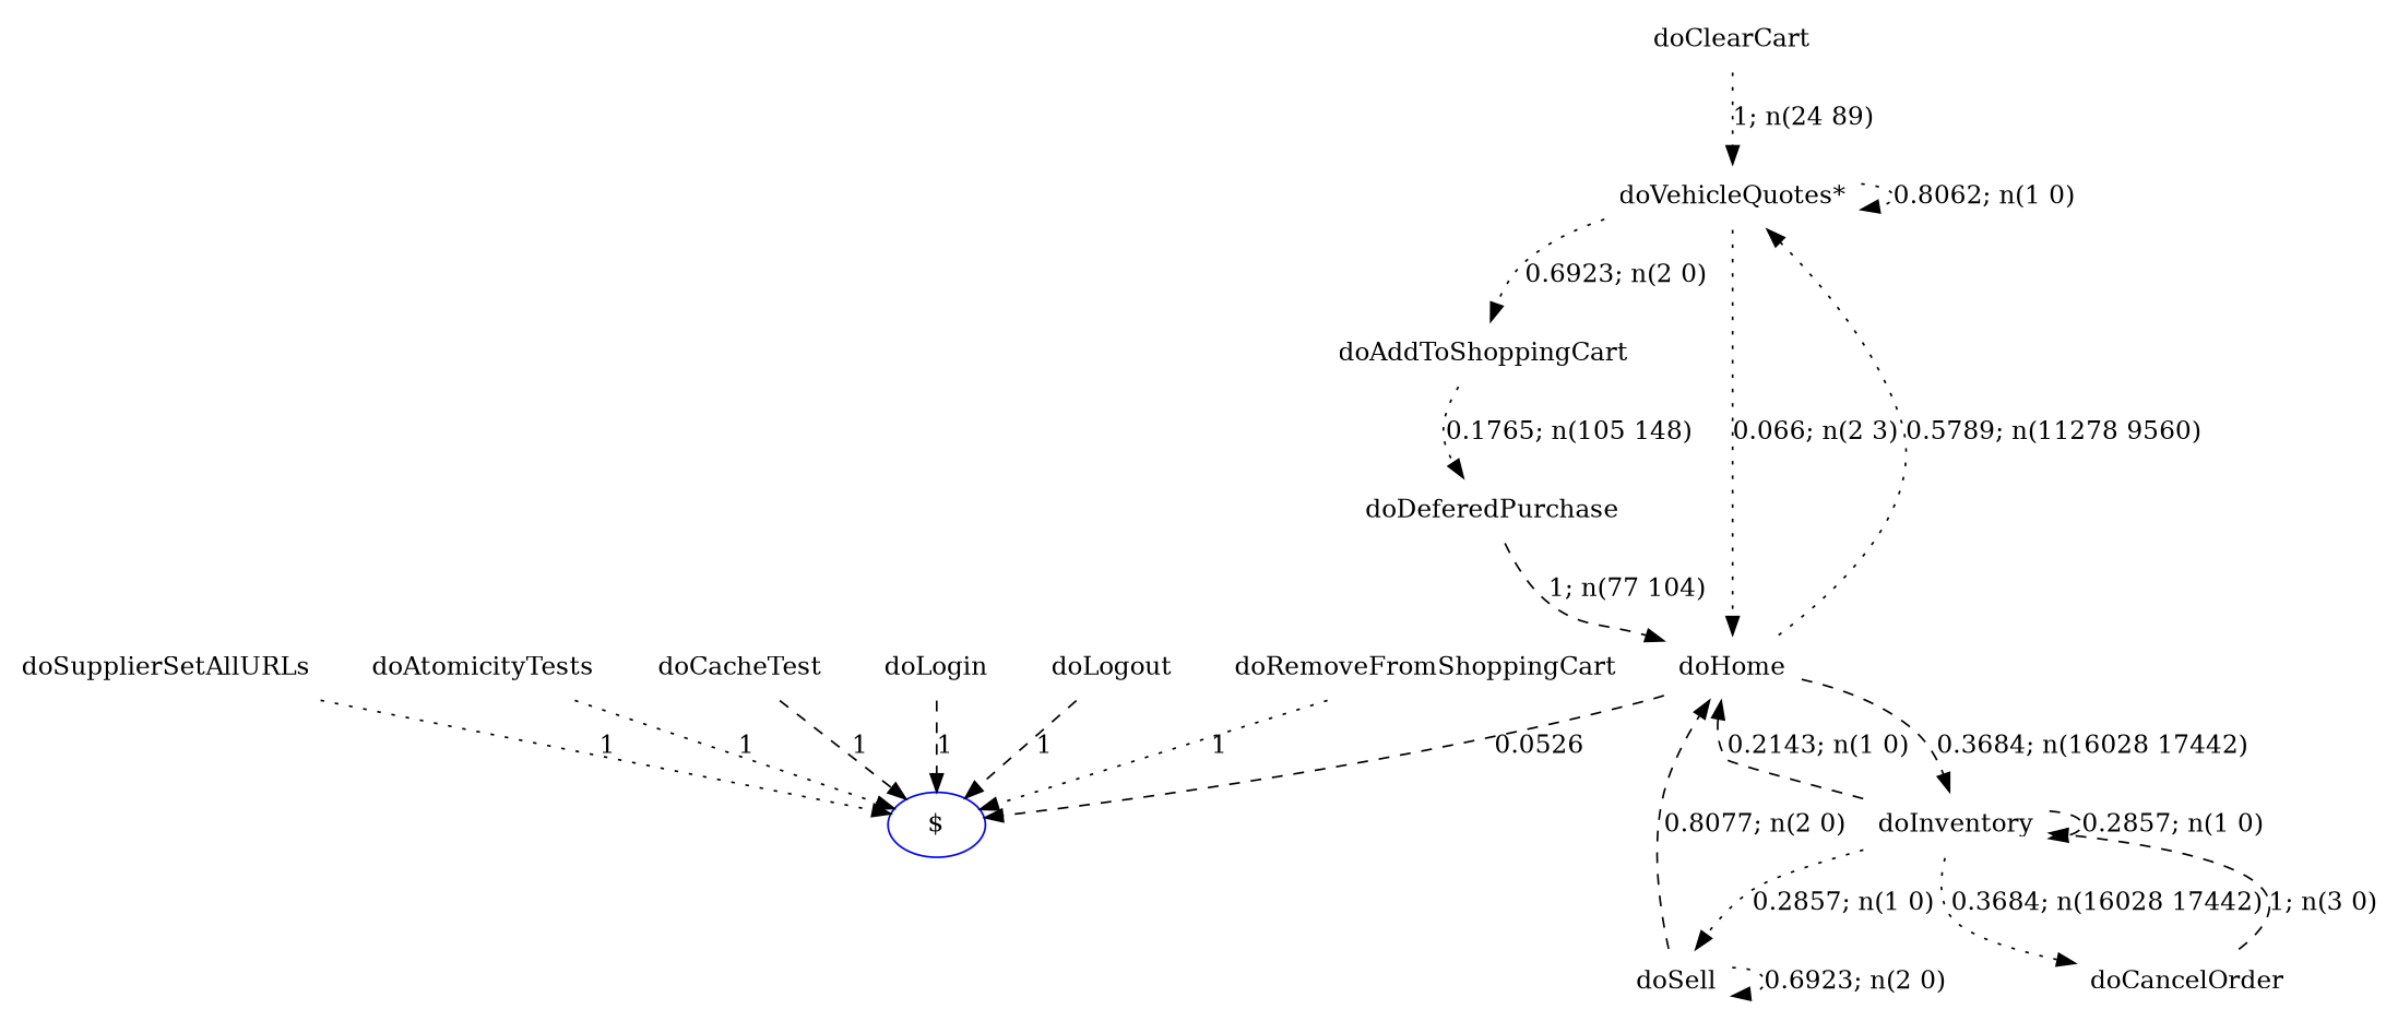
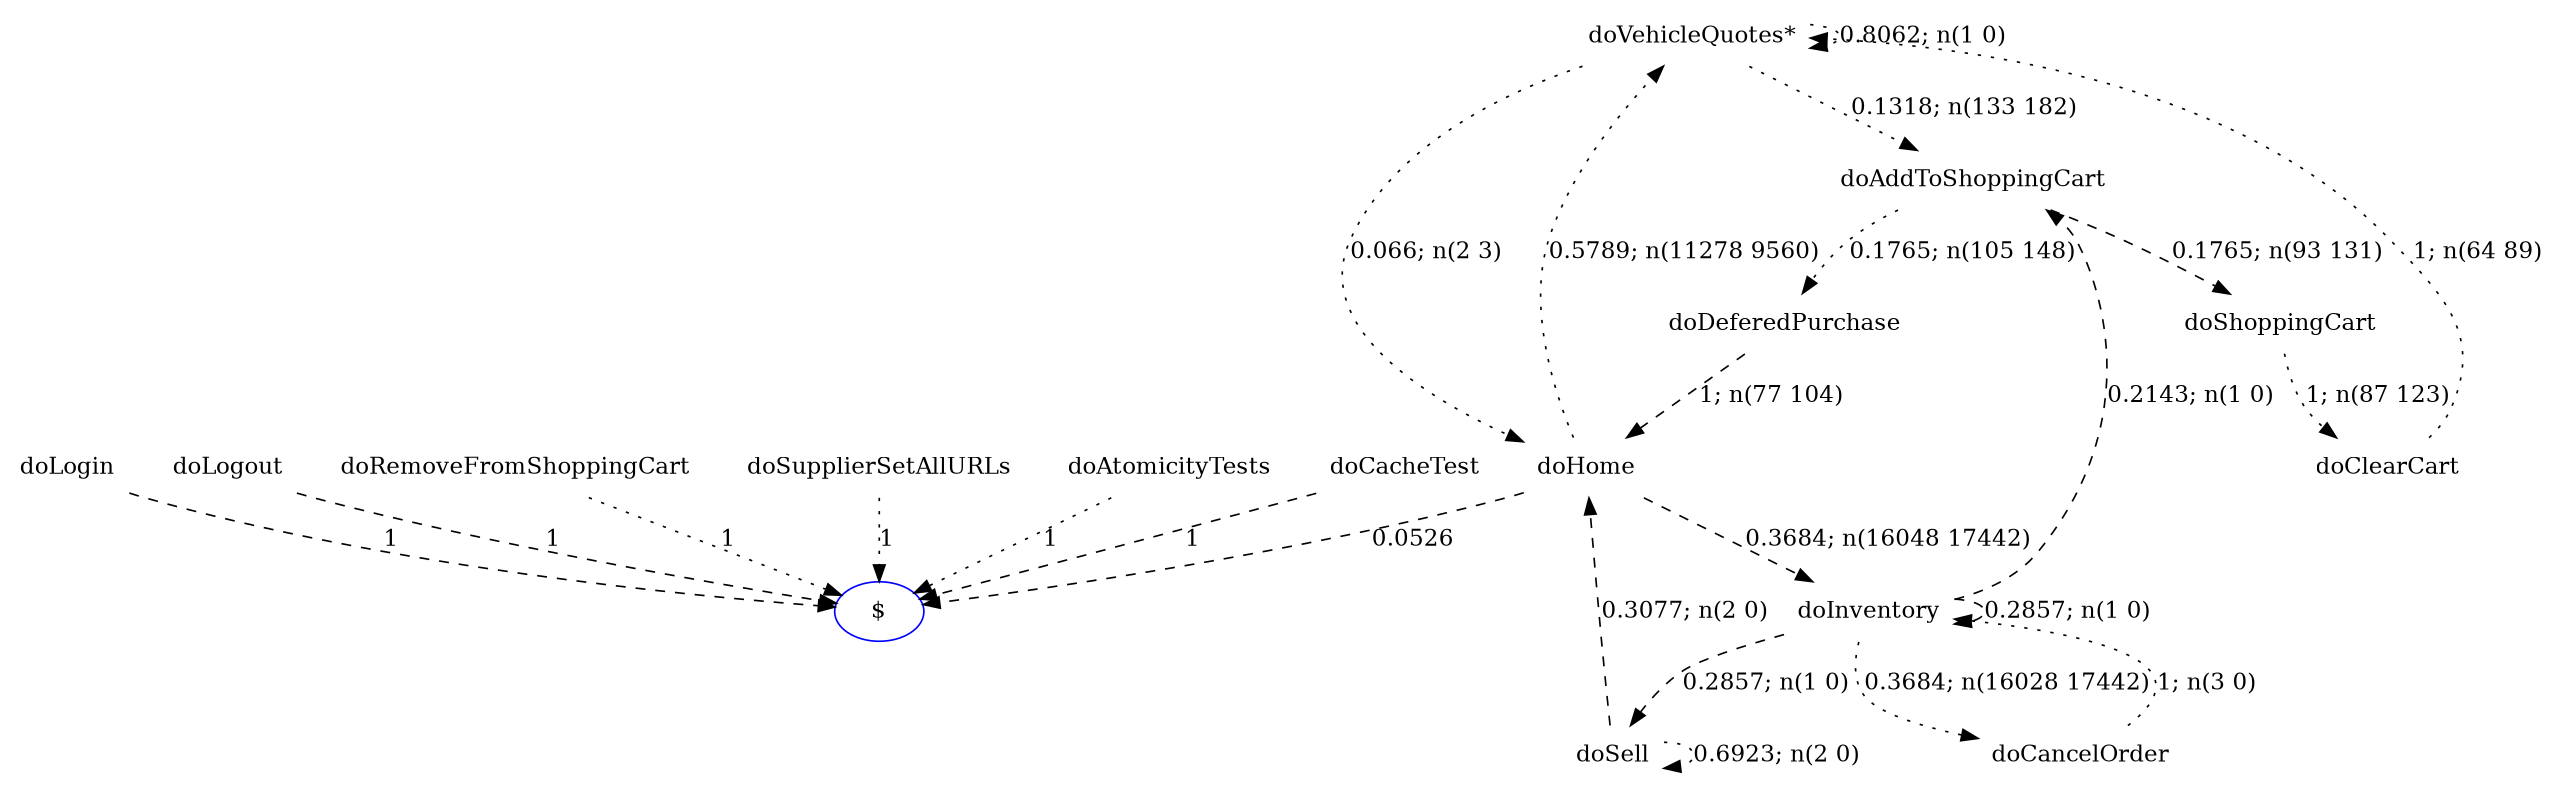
  digraph {
    node [color=blue shape=none]
    edge [style=dotted]
    n1 [label="doVehicleQuotes*"]
    n2 [label=doAddToShoppingCart]
    n3 [color=darkorange label=doHome]
    n4 [label=doDeferedPurchase]
+   n5 [label=doShoppingCart]
    "$" [shape=""]
    n7 [label=doInventory]
    n8 [color=darkorange label=doSupplierSetAllURLs]
    n9 [label=doAtomicityTests]
    n10 [label=doCacheTest]
    n11 [label=doLogin]
    n12 [color=darkorange label=doClearCart]
    n13 [label=doSell]
    n14 [label=doCancelOrder]
    n15 [color=darkorange label=doLogout]
    n16 [color=darkorange label=doRemoveFromShoppingCart]
    n1 -> n1 [label="0.8062; n(1 0)"]
-   n1 -> n2 [label="0.6923; n(2 0)"]
+   n1 -> n2 [label="0.1318; n(133 182)"]
    n1 -> n3 [label="0.066; n(2 3)"]
    n2 -> n4 [label="0.1765; n(105 148)"]
+   n2 -> n5 [label="0.1765; n(93 131)" style=dashed]
    n3 -> n1 [label="0.5789; n(11278 9560)"]
    n3 -> "$" [label=0.0526 style=dashed]
-   n3 -> n7 [label="0.3684; n(16028 17442)" style=dashed]
+   n3 -> n7 [label="0.3684; n(16048 17442)" style=dashed]
    n4 -> n3 [label="1; n(77 104)" style=dashed]
-   n7 -> n3 [label="0.2143; n(1 0)" style=dashed]
+   n5 -> n12 [label="1; n(87 123)"]
+   n7 -> n2 [label="0.2143; n(1 0)" style=dashed]
    n7 -> n7 [label="0.2857; n(1 0)" style=dashed]
-   n7 -> n13 [label="0.2857; n(1 0)"]
+   n7 -> n13 [label="0.2857; n(1 0)" style=dashed]
    n7 -> n14 [label="0.3684; n(16028 17442)"]
    n8 -> "$" [label=1]
    n9 -> "$" [label=1]
    n10 -> "$" [label=1 style=dashed]
    n11 -> "$" [label=1 style=dashed]
-   n12 -> n1 [label="1; n(24 89)"]
-   n13 -> n3 [label="0.8077; n(2 0)" style=dashed]
+   n12 -> n1 [label="1; n(64 89)"]
+   n13 -> n3 [label="0.3077; n(2 0)" style=dashed]
    n13 -> n13 [label="0.6923; n(2 0)"]
-   n14 -> n7 [label="1; n(3 0)" style=dashed]
+   n14 -> n7 [label="1; n(3 0)"]
    n15 -> "$" [label=1 style=dashed]
    n16 -> "$" [label=1]
  }
